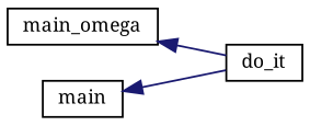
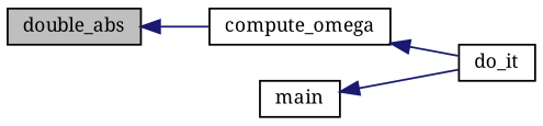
  digraph {
    fontname="Noto Serif"
    rankdir=LR
    node [color=black fillcolor=white fontname="Noto Serif" fontsize=10 shape=record style=filled]
    edge [color=midnightblue dir=back fontname="Noto Serif" fontsize=10 labelfontname=Helvetica labelfontsize=10 style=solid]
-   n2 [height=0.2 label=main_omega width=0.4]
+   n1 [fillcolor=grey75 fontcolor=black height=0.2 label=double_abs width=0.4]
+   n2 [height=0.2 label=compute_omega width=0.4]
    n3 [height=0.2 label=do_it width=0.4]
    n4 [height=0.2 label=main width=0.4]
+   n1 -> n2
    n2 -> n3
    n4 -> n3
  }
